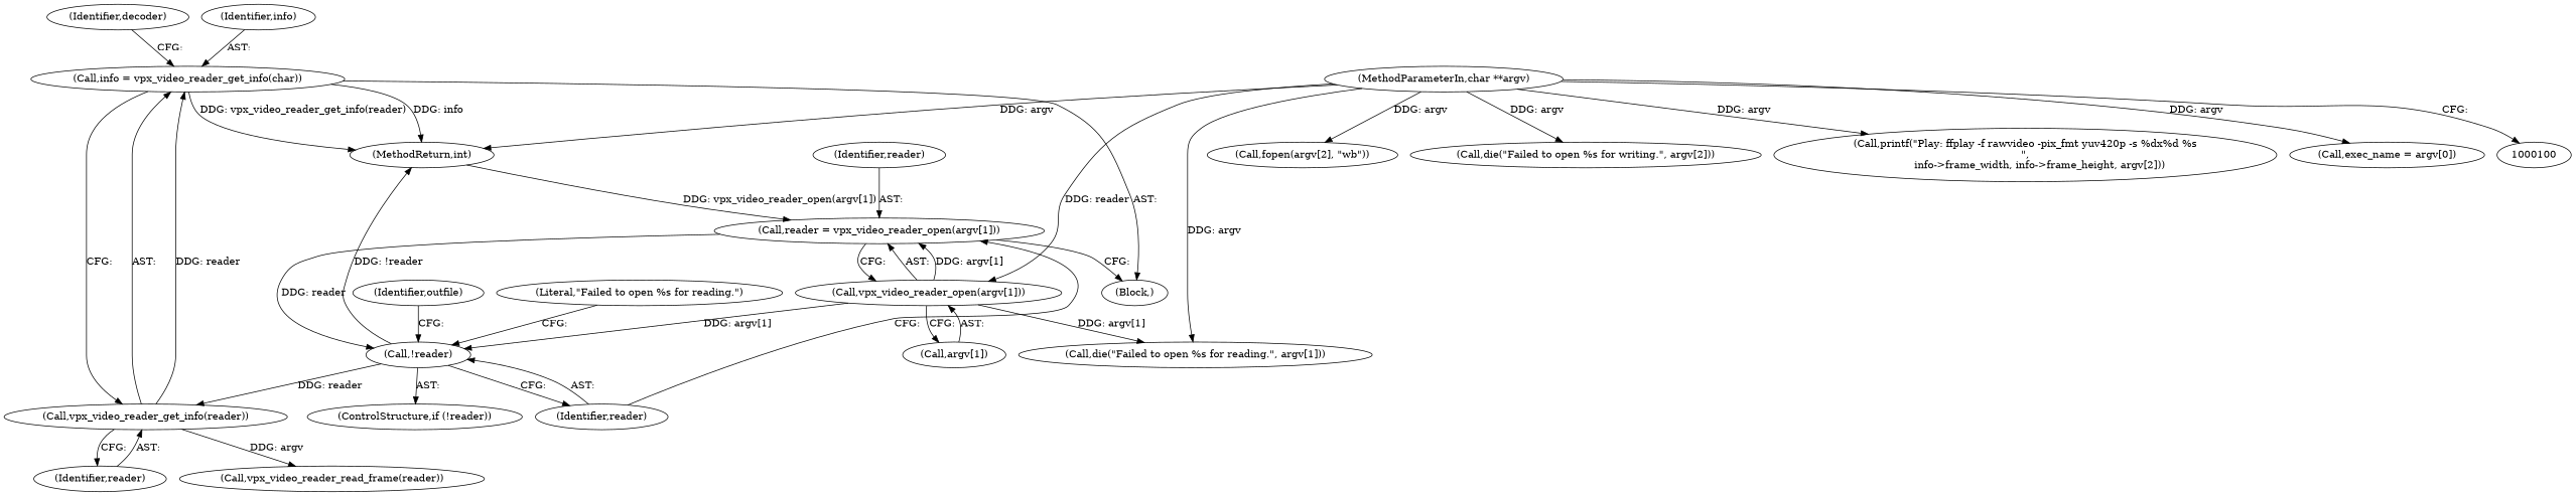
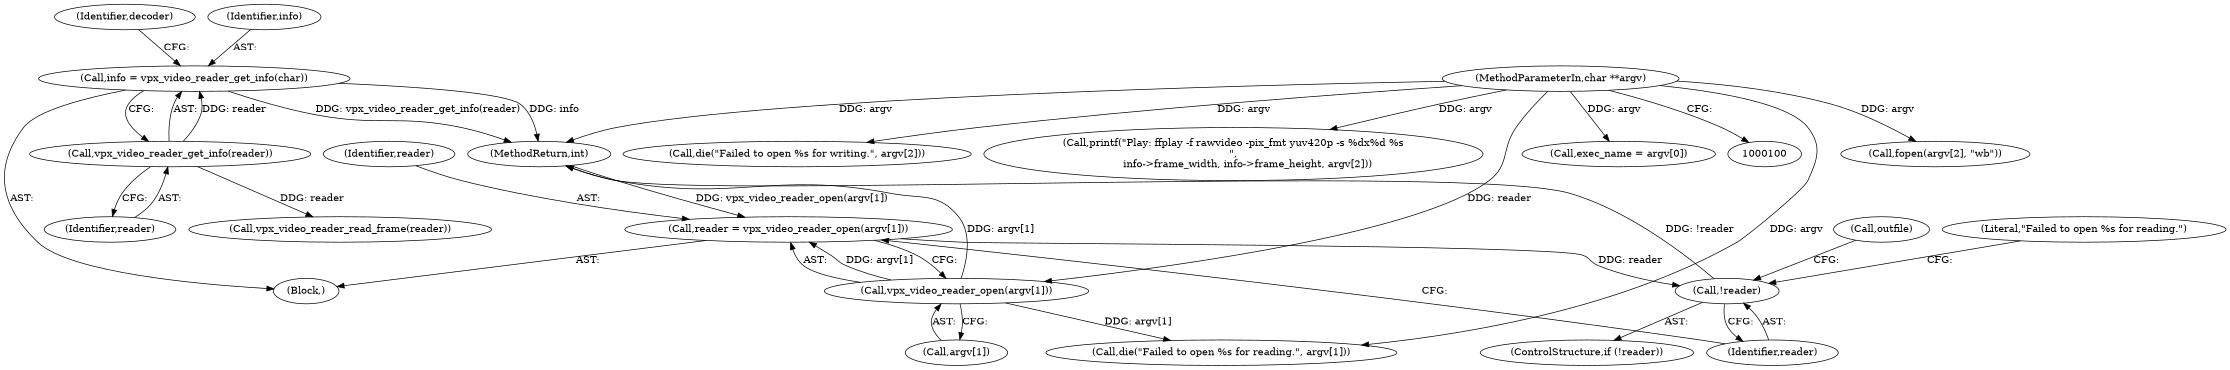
  digraph {
    n1 [label="(Call,info = vpx_video_reader_get_info(char))"]
    n2 [label="(Call,vpx_video_reader_get_info(reader))"]
    n3 [label="(MethodReturn,int)"]
    n4 [label="(Block,)"]
    n5 [label="(Identifier,reader)"]
    n6 [label="(Call,vpx_video_reader_read_frame(reader))"]
    n7 [label="(Call,reader = vpx_video_reader_open(argv[1]))"]
    n8 [label="(Call,!reader)"]
    n9 [label="(ControlStructure,if (!reader))"]
    n10 [label="(Identifier,reader)"]
    n11 [label="(Call,vpx_video_reader_open(argv[1]))"]
    n12 [label="(Call,argv[1])"]
    n13 [label="(Call,die(\"Failed to open %s for reading.\", argv[1]))"]
    n14 [label="(MethodParameterIn,char **argv)"]
    n15 [label="(Call,fopen(argv[2], \"wb\"))"]
    n16 [label="(Call,die(\"Failed to open %s for writing.\", argv[2]))"]
    n17 [label="(Call,printf(\"Play: ffplay -f rawvideo -pix_fmt yuv420p -s %dx%d %s\n\",\n         info->frame_width, info->frame_height, argv[2]))"]
    n18 [label="(Call,exec_name = argv[0])"]
    1000100
    n20 [label="(Identifier,decoder)"]
-   n21 [label="(Identifier,outfile)"]
+   n21 [label="(Call,outfile)"]
    n22 [label="(Identifier,info)"]
    n23 [label="(Identifier,reader)"]
    n24 [label="(Literal,\"Failed to open %s for reading.\")"]
    n1 -> n2 [label="CFG: "]
    n1 -> n3 [label="DDG: vpx_video_reader_get_info(reader)"]
    n1 -> n3 [label="DDG: info"]
    n1 -> n4 [label="AST: "]
    n2 -> n1 [label="AST: "]
    n2 -> n1 [label="DDG: reader"]
    n2 -> n5 [label="CFG: "]
-   n2 -> n6 [label="DDG: argv"]
+   n2 -> n6 [label="DDG: reader"]
    n3 -> n7 [label="DDG: vpx_video_reader_open(argv[1])"]
    n5 -> n2 [label="AST: "]
-   n7 -> n4 [label="CFG: "]
+   n7 -> n4 [label="AST: "]
    n7 -> n8 [label="DDG: reader"]
    n7 -> n11 [label="CFG: "]
-   n8 -> n2 [label="DDG: reader"]
    n8 -> n3 [label="DDG: !reader"]
    n8 -> n9 [label="AST: "]
    n8 -> n10 [label="CFG: "]
    n10 -> n7 [label="CFG: "]
    n10 -> n8 [label="AST: "]
-   n11 -> n8 [label="DDG: argv[1]"]
+   n11 -> n3 [label="DDG: argv[1]"]
    n11 -> n7 [label="AST: "]
    n11 -> n7 [label="DDG: argv[1]"]
    n11 -> n12 [label="CFG: "]
    n11 -> n13 [label="DDG: argv[1]"]
    n12 -> n11 [label="AST: "]
    n14 -> n3 [label="DDG: argv"]
    n14 -> n11 [label="DDG: reader"]
    n14 -> n13 [label="DDG: argv"]
    n14 -> n15 [label="DDG: argv"]
    n14 -> n16 [label="DDG: argv"]
    n14 -> n17 [label="DDG: argv"]
    n14 -> n18 [label="DDG: argv"]
    n14 -> 1000100 [label="CFG: "]
    n20 -> n1 [label="CFG: "]
    n21 -> n8 [label="CFG: "]
    n22 -> n1 [label="AST: "]
    n23 -> n7 [label="AST: "]
    n24 -> n8 [label="CFG: "]
  }
